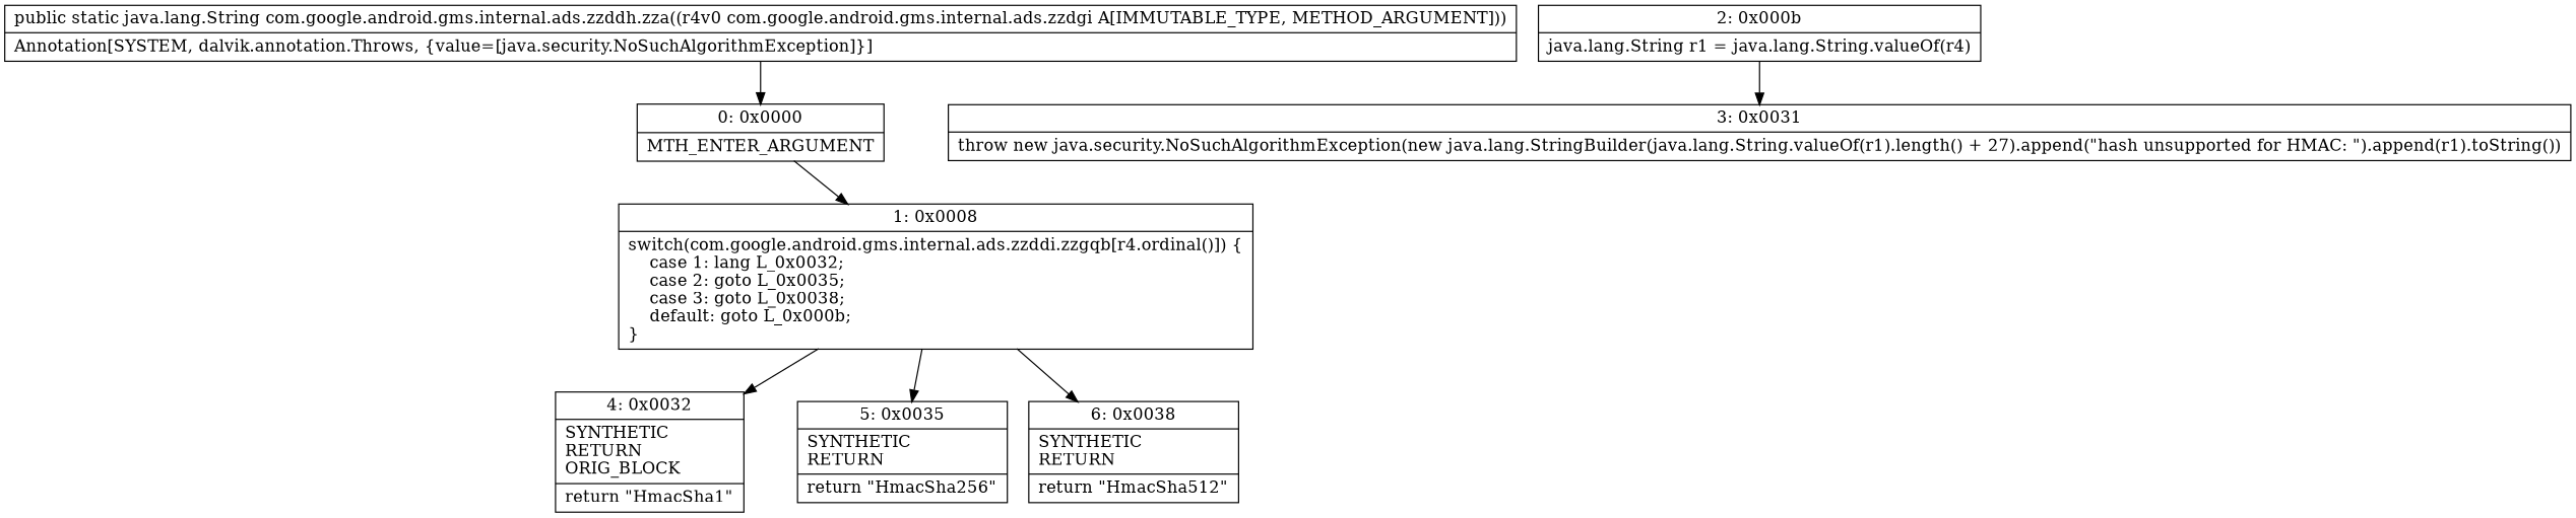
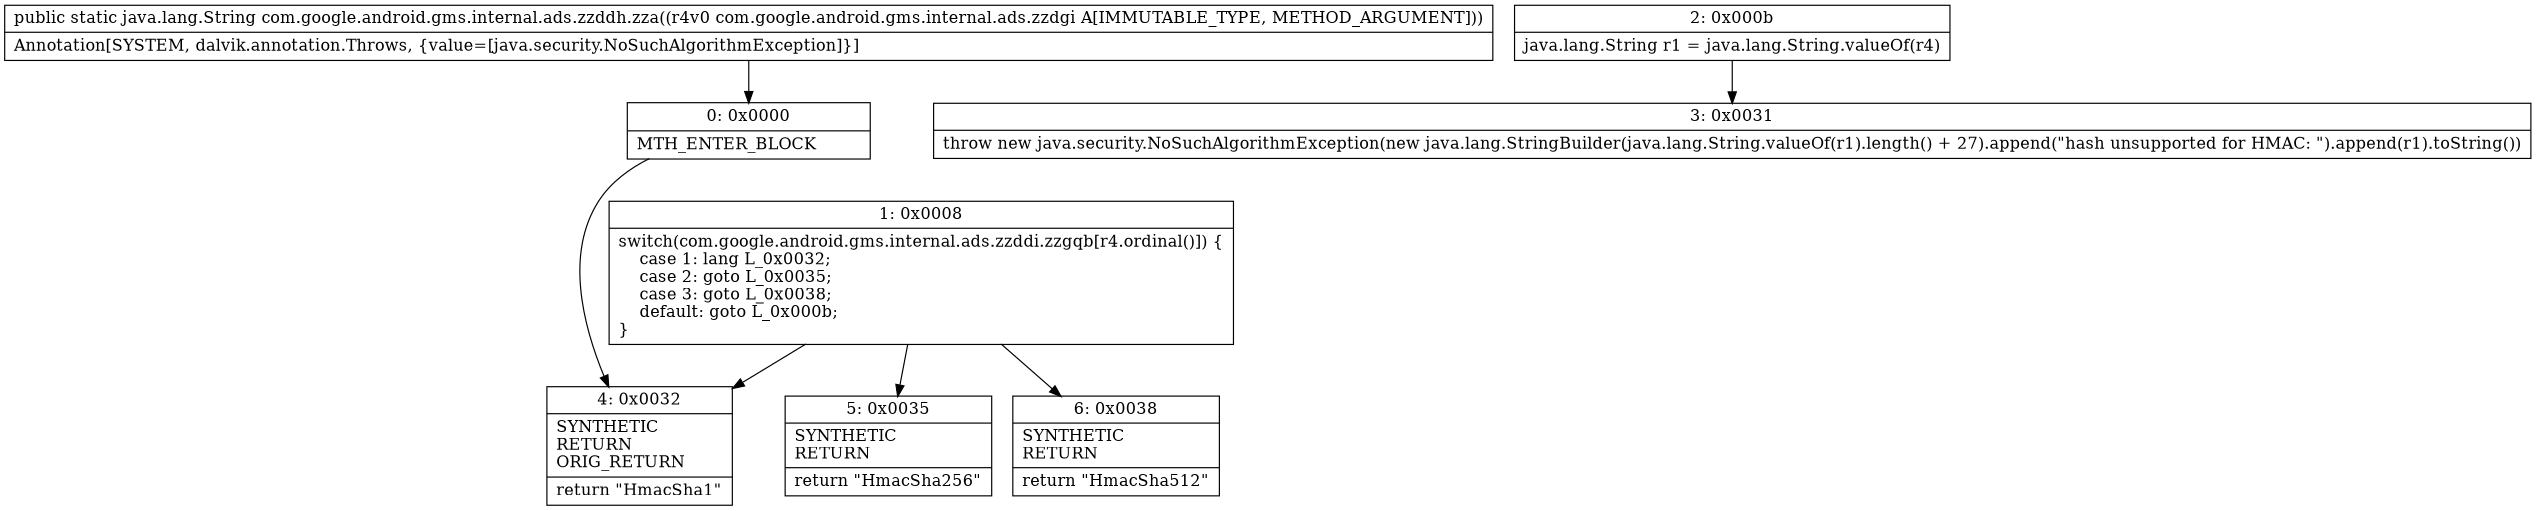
  digraph {
    node [shape=record]
-   n1 [label="{0\:\ 0x0000|MTH_ENTER_ARGUMENT\l}"]
+   n1 [label="{0\:\ 0x0000|MTH_ENTER_BLOCK\l}"]
    n2 [label="{1\:\ 0x0008|switch(com.google.android.gms.internal.ads.zzddi.zzgqb[r4.ordinal()]) \{\l    case 1: lang L_0x0032;\l    case 2: goto L_0x0035;\l    case 3: goto L_0x0038;\l    default: goto L_0x000b;\l\}\l}"]
-   n3 [label="{4\:\ 0x0032|SYNTHETIC\lRETURN\lORIG_BLOCK\l|return \"HmacSha1\"\l}"]
+   n3 [label="{4\:\ 0x0032|SYNTHETIC\lRETURN\lORIG_RETURN\l|return \"HmacSha1\"\l}"]
    n4 [label="{5\:\ 0x0035|SYNTHETIC\lRETURN\l|return \"HmacSha256\"\l}"]
    n5 [label="{6\:\ 0x0038|SYNTHETIC\lRETURN\l|return \"HmacSha512\"\l}"]
    n6 [label="{2\:\ 0x000b|java.lang.String r1 = java.lang.String.valueOf(r4)\l}"]
    n7 [label="{3\:\ 0x0031|throw new java.security.NoSuchAlgorithmException(new java.lang.StringBuilder(java.lang.String.valueOf(r1).length() + 27).append(\"hash unsupported for HMAC: \").append(r1).toString())\l}"]
    n8 [label="{public static java.lang.String com.google.android.gms.internal.ads.zzddh.zza((r4v0 com.google.android.gms.internal.ads.zzdgi A[IMMUTABLE_TYPE, METHOD_ARGUMENT]))  | Annotation[SYSTEM, dalvik.annotation.Throws, \{value=[java.security.NoSuchAlgorithmException]\}]\l}"]
-   n1 -> n2
+   n1 -> n3
    n2 -> n3
    n2 -> n4
    n2 -> n5
    n6 -> n7
    n8 -> n1
  }
